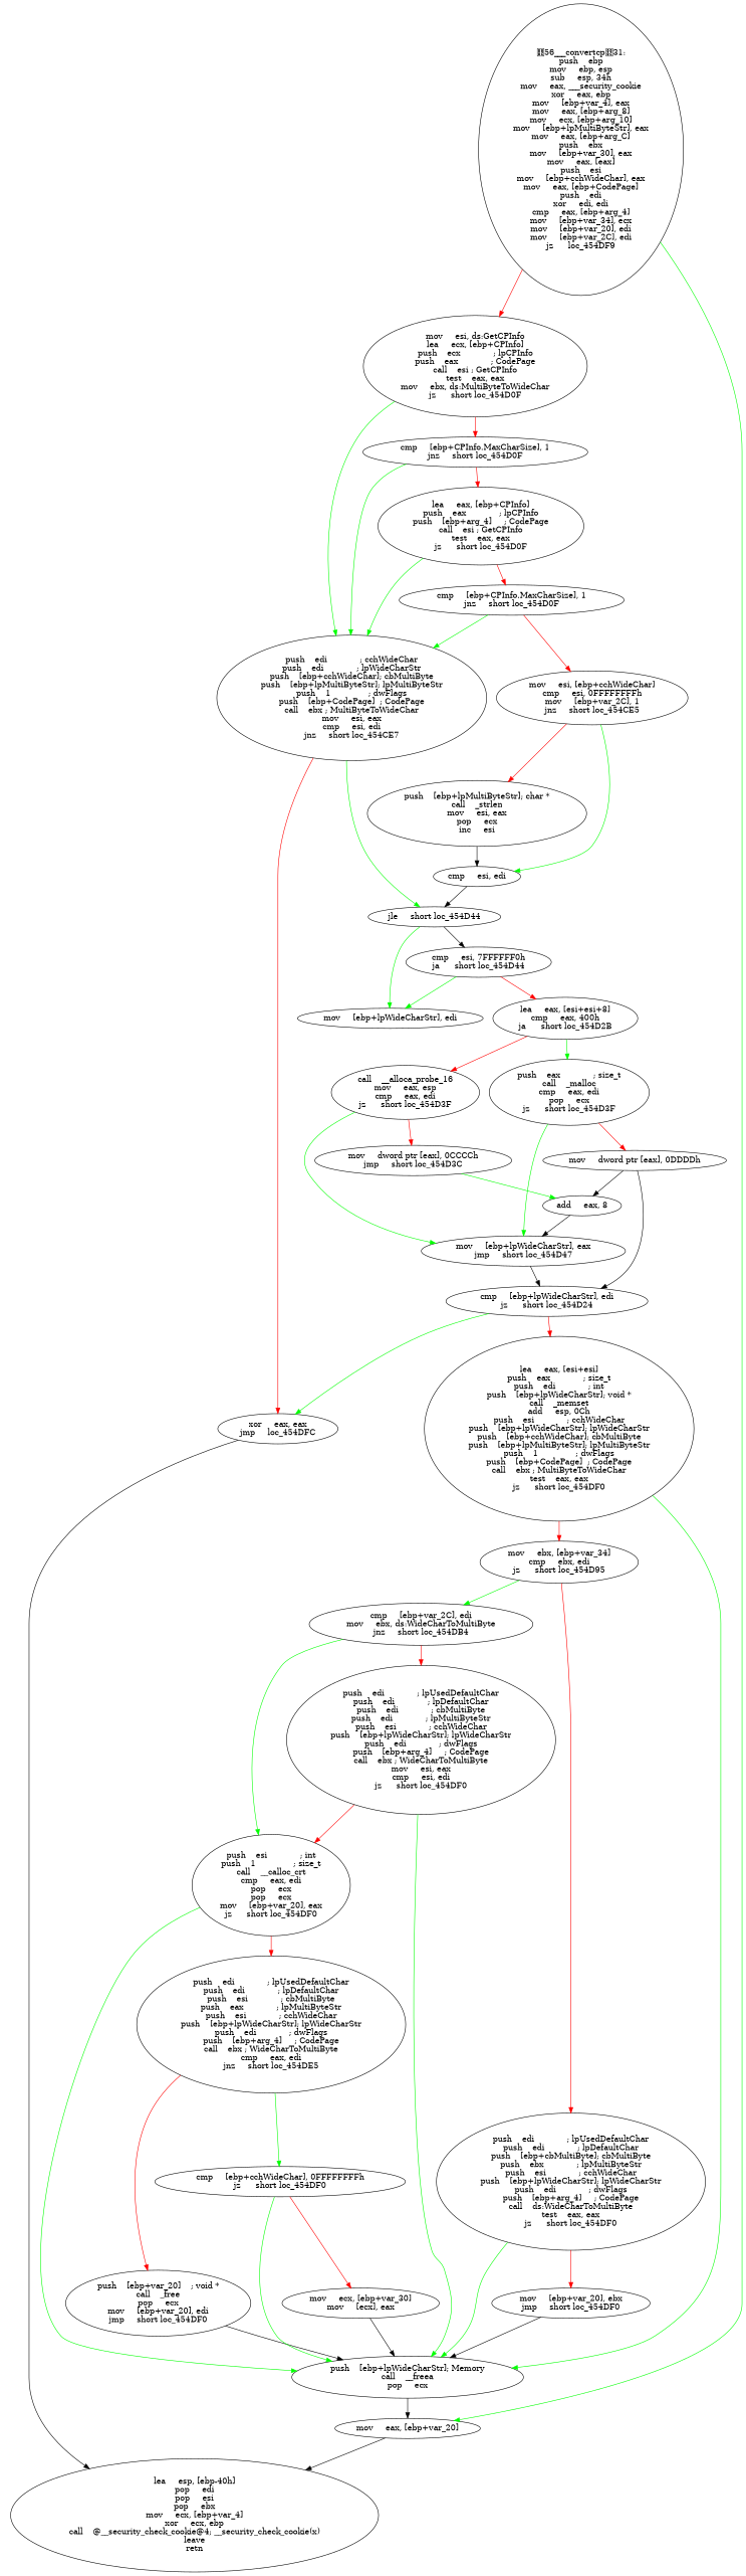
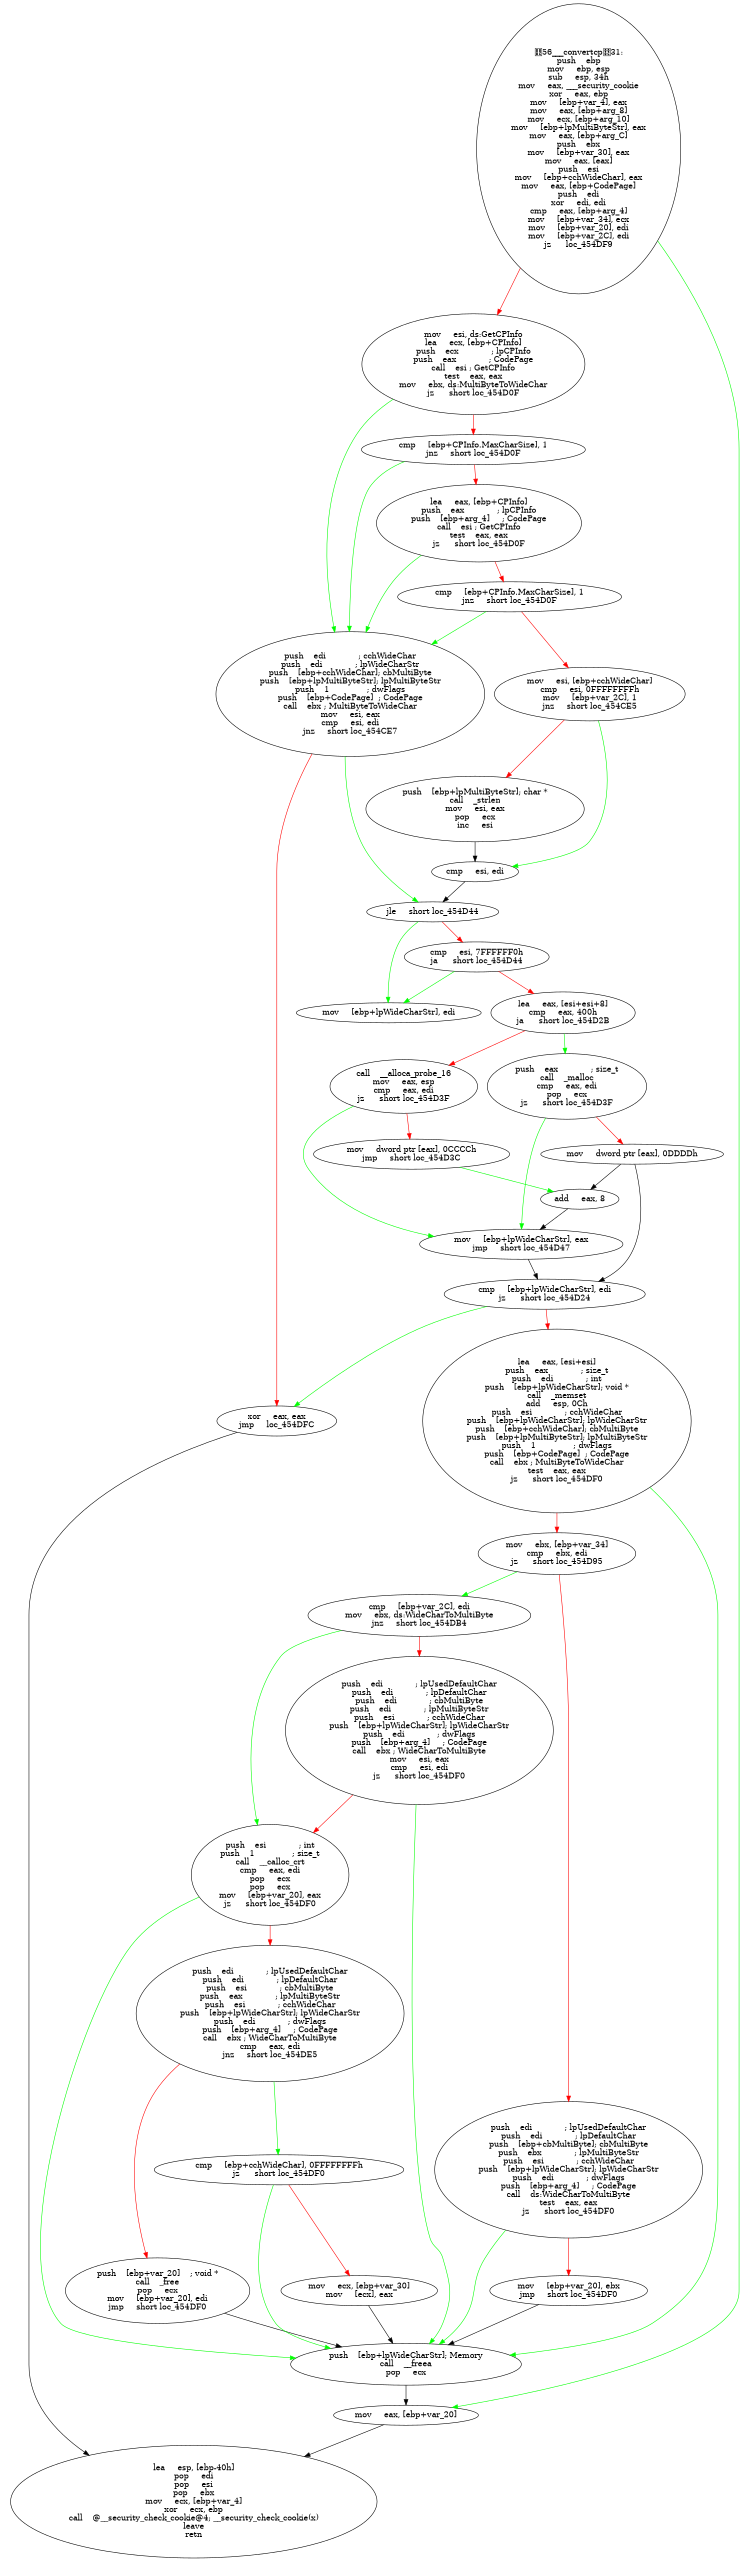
  digraph {
    edge [color=green]
    n1 [label="56___convertcp31:\npush    ebp\nmov     ebp, esp\nsub     esp, 34h\nmov     eax, ___security_cookie\nxor     eax, ebp\nmov     [ebp+var_4], eax\nmov     eax, [ebp+arg_8]\nmov     ecx, [ebp+arg_10]\nmov     [ebp+lpMultiByteStr], eax\nmov     eax, [ebp+arg_C]\npush    ebx\nmov     [ebp+var_30], eax\nmov     eax, [eax]\npush    esi\nmov     [ebp+cchWideChar], eax\nmov     eax, [ebp+CodePage]\npush    edi\nxor     edi, edi\ncmp     eax, [ebp+arg_4]\nmov     [ebp+var_34], ecx\nmov     [ebp+var_20], edi\nmov     [ebp+var_2C], edi\njz      loc_454DF9"]
    n2 [label="mov     esi, ds:GetCPInfo\nlea     ecx, [ebp+CPInfo]\npush    ecx             ; lpCPInfo\npush    eax             ; CodePage\ncall    esi ; GetCPInfo\ntest    eax, eax\nmov     ebx, ds:MultiByteToWideChar\njz      short loc_454D0F"]
    n3 [label="mov     eax, [ebp+var_20]"]
    n4 [label="cmp     [ebp+CPInfo.MaxCharSize], 1\njnz     short loc_454D0F"]
    n5 [label="push    edi             ; cchWideChar\npush    edi             ; lpWideCharStr\npush    [ebp+cchWideChar]; cbMultiByte\npush    [ebp+lpMultiByteStr]; lpMultiByteStr\npush    1               ; dwFlags\npush    [ebp+CodePage]  ; CodePage\ncall    ebx ; MultiByteToWideChar\nmov     esi, eax\ncmp     esi, edi\njnz     short loc_454CE7"]
    n6 [label="lea     esp, [ebp-40h]\npop     edi\npop     esi\npop     ebx\nmov     ecx, [ebp+var_4]\nxor     ecx, ebp\ncall    @__security_check_cookie@4; __security_check_cookie(x)\nleave\nretn"]
    n7 [label="lea     eax, [ebp+CPInfo]\npush    eax             ; lpCPInfo\npush    [ebp+arg_4]     ; CodePage\ncall    esi ; GetCPInfo\ntest    eax, eax\njz      short loc_454D0F"]
    n8 [label="jle     short loc_454D44"]
    n9 [label="xor     eax, eax\njmp     loc_454DFC"]
    n10 [label="cmp     [ebp+CPInfo.MaxCharSize], 1\njnz     short loc_454D0F"]
    n11 [label="mov     esi, [ebp+cchWideChar]\ncmp     esi, 0FFFFFFFFh\nmov     [ebp+var_2C], 1\njnz     short loc_454CE5"]
    n12 [label="push    [ebp+lpMultiByteStr]; char *\ncall    _strlen\nmov     esi, eax\npop     ecx\ninc     esi"]
    n13 [label="cmp     esi, edi"]
    n14 [label="cmp     esi, 7FFFFFF0h\nja      short loc_454D44"]
    n15 [label="mov     [ebp+lpWideCharStr], edi"]
    n16 [label="lea     eax, [esi+esi+8]\ncmp     eax, 400h\nja      short loc_454D2B"]
    n17 [label="call    __alloca_probe_16\nmov     eax, esp\ncmp     eax, edi\njz      short loc_454D3F"]
    n18 [label="push    eax             ; size_t\ncall    _malloc\ncmp     eax, edi\npop     ecx\njz      short loc_454D3F"]
    n19 [label="mov     dword ptr [eax], 0CCCCh\njmp     short loc_454D3C"]
    n20 [label="mov     [ebp+lpWideCharStr], eax\njmp     short loc_454D47"]
    n21 [label="mov     dword ptr [eax], 0DDDDh"]
    n22 [label="add     eax, 8"]
    n23 [label="cmp     [ebp+lpWideCharStr], edi\njz      short loc_454D24"]
    n24 [label="lea     eax, [esi+esi]\npush    eax             ; size_t\npush    edi             ; int\npush    [ebp+lpWideCharStr]; void *\ncall    _memset\nadd     esp, 0Ch\npush    esi             ; cchWideChar\npush    [ebp+lpWideCharStr]; lpWideCharStr\npush    [ebp+cchWideChar]; cbMultiByte\npush    [ebp+lpMultiByteStr]; lpMultiByteStr\npush    1               ; dwFlags\npush    [ebp+CodePage]  ; CodePage\ncall    ebx ; MultiByteToWideChar\ntest    eax, eax\njz      short loc_454DF0"]
    n25 [label="mov     ebx, [ebp+var_34]\ncmp     ebx, edi\njz      short loc_454D95"]
    n26 [label="push    [ebp+lpWideCharStr]; Memory\ncall    __freea\npop     ecx"]
    n27 [label="push    edi             ; lpUsedDefaultChar\npush    edi             ; lpDefaultChar\npush    [ebp+cbMultiByte]; cbMultiByte\npush    ebx             ; lpMultiByteStr\npush    esi             ; cchWideChar\npush    [ebp+lpWideCharStr]; lpWideCharStr\npush    edi             ; dwFlags\npush    [ebp+arg_4]     ; CodePage\ncall    ds:WideCharToMultiByte\ntest    eax, eax\njz      short loc_454DF0"]
    n28 [label="cmp     [ebp+var_2C], edi\nmov     ebx, ds:WideCharToMultiByte\njnz     short loc_454DB4"]
    n29 [label="mov     [ebp+var_20], ebx\njmp     short loc_454DF0"]
    n30 [label="push    edi             ; lpUsedDefaultChar\npush    edi             ; lpDefaultChar\npush    edi             ; cbMultiByte\npush    edi             ; lpMultiByteStr\npush    esi             ; cchWideChar\npush    [ebp+lpWideCharStr]; lpWideCharStr\npush    edi             ; dwFlags\npush    [ebp+arg_4]     ; CodePage\ncall    ebx ; WideCharToMultiByte\nmov     esi, eax\ncmp     esi, edi\njz      short loc_454DF0"]
    n31 [label="push    esi             ; int\npush    1               ; size_t\ncall    __calloc_crt\ncmp     eax, edi\npop     ecx\npop     ecx\nmov     [ebp+var_20], eax\njz      short loc_454DF0"]
    n32 [label="push    edi             ; lpUsedDefaultChar\npush    edi             ; lpDefaultChar\npush    esi             ; cbMultiByte\npush    eax             ; lpMultiByteStr\npush    esi             ; cchWideChar\npush    [ebp+lpWideCharStr]; lpWideCharStr\npush    edi             ; dwFlags\npush    [ebp+arg_4]     ; CodePage\ncall    ebx ; WideCharToMultiByte\ncmp     eax, edi\njnz     short loc_454DE5"]
    n33 [label="push    [ebp+var_20]    ; void *\ncall    _free\npop     ecx\nmov     [ebp+var_20], edi\njmp     short loc_454DF0"]
    n34 [label="cmp     [ebp+cchWideChar], 0FFFFFFFFh\njz      short loc_454DF0"]
    n35 [label="mov     ecx, [ebp+var_30]\nmov     [ecx], eax"]
    n1 -> n2 [color=red]
    n1 -> n3
    n2 -> n4 [color=red]
    n2 -> n5
    n3 -> n6 [color=black]
    n4 -> n5
    n4 -> n7 [color=red]
    n5 -> n8
    n5 -> n9 [color=red]
    n7 -> n5
    n7 -> n10 [color=red]
-   n8 -> n14 [color=black]
+   n8 -> n14 [color=red]
    n8 -> n15
    n9 -> n6 [color=black]
    n10 -> n5
    n10 -> n11 [color=red]
    n11 -> n12 [color=red]
    n11 -> n13
    n12 -> n13 [color=black]
    n13 -> n8 [color=black]
    n14 -> n15
    n14 -> n16 [color=red]
    n16 -> n17 [color=red]
    n16 -> n18
    n17 -> n19 [color=red]
    n17 -> n20
    n18 -> n20
    n18 -> n21 [color=red]
    n19 -> n22
    n20 -> n23 [color=black]
    n21 -> n22 [color=black]
    n21 -> n23 [color=black]
    n22 -> n20 [color=black]
    n23 -> n9
    n23 -> n24 [color=red]
    n24 -> n25 [color=red]
    n24 -> n26
    n25 -> n27 [color=red]
    n25 -> n28
    n26 -> n3 [color=black]
    n27 -> n26
    n27 -> n29 [color=red]
    n28 -> n30 [color=red]
    n28 -> n31
    n29 -> n26 [color=black]
    n30 -> n26
    n30 -> n31 [color=red]
    n31 -> n26
    n31 -> n32 [color=red]
    n32 -> n33 [color=red]
    n32 -> n34
    n33 -> n26 [color=black]
    n34 -> n26
    n34 -> n35 [color=red]
    n35 -> n26 [color=black]
  }
